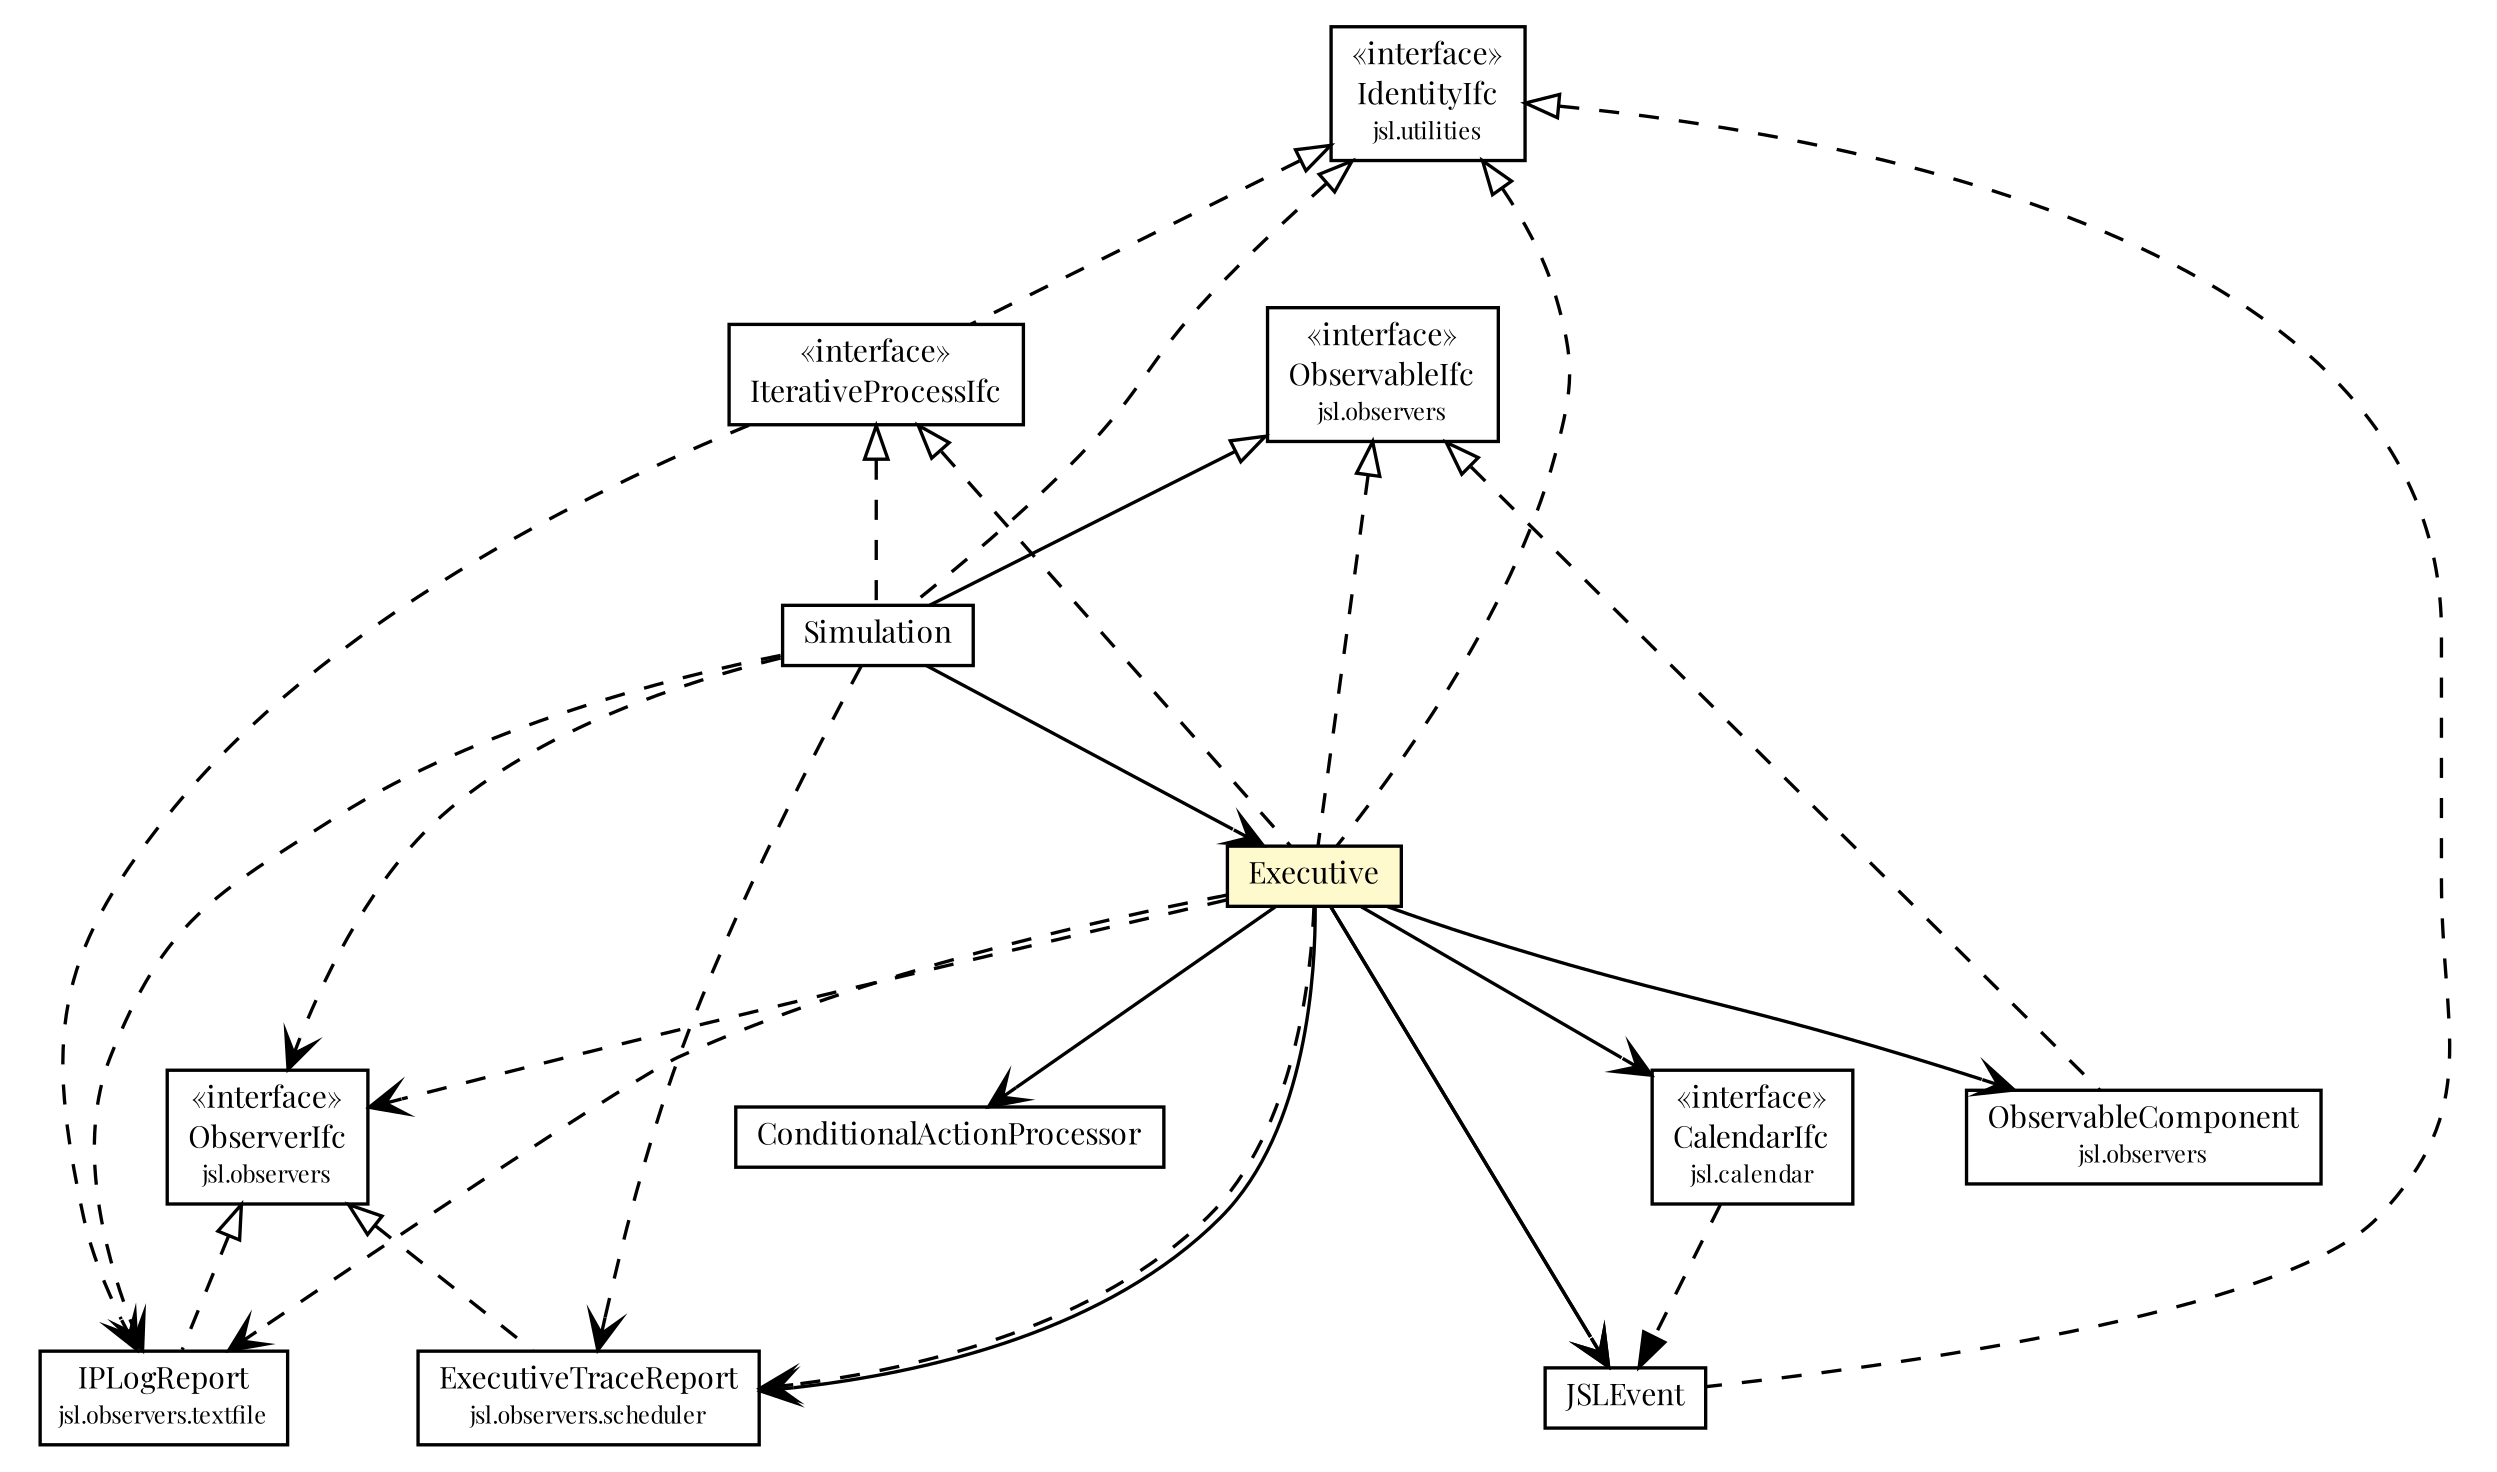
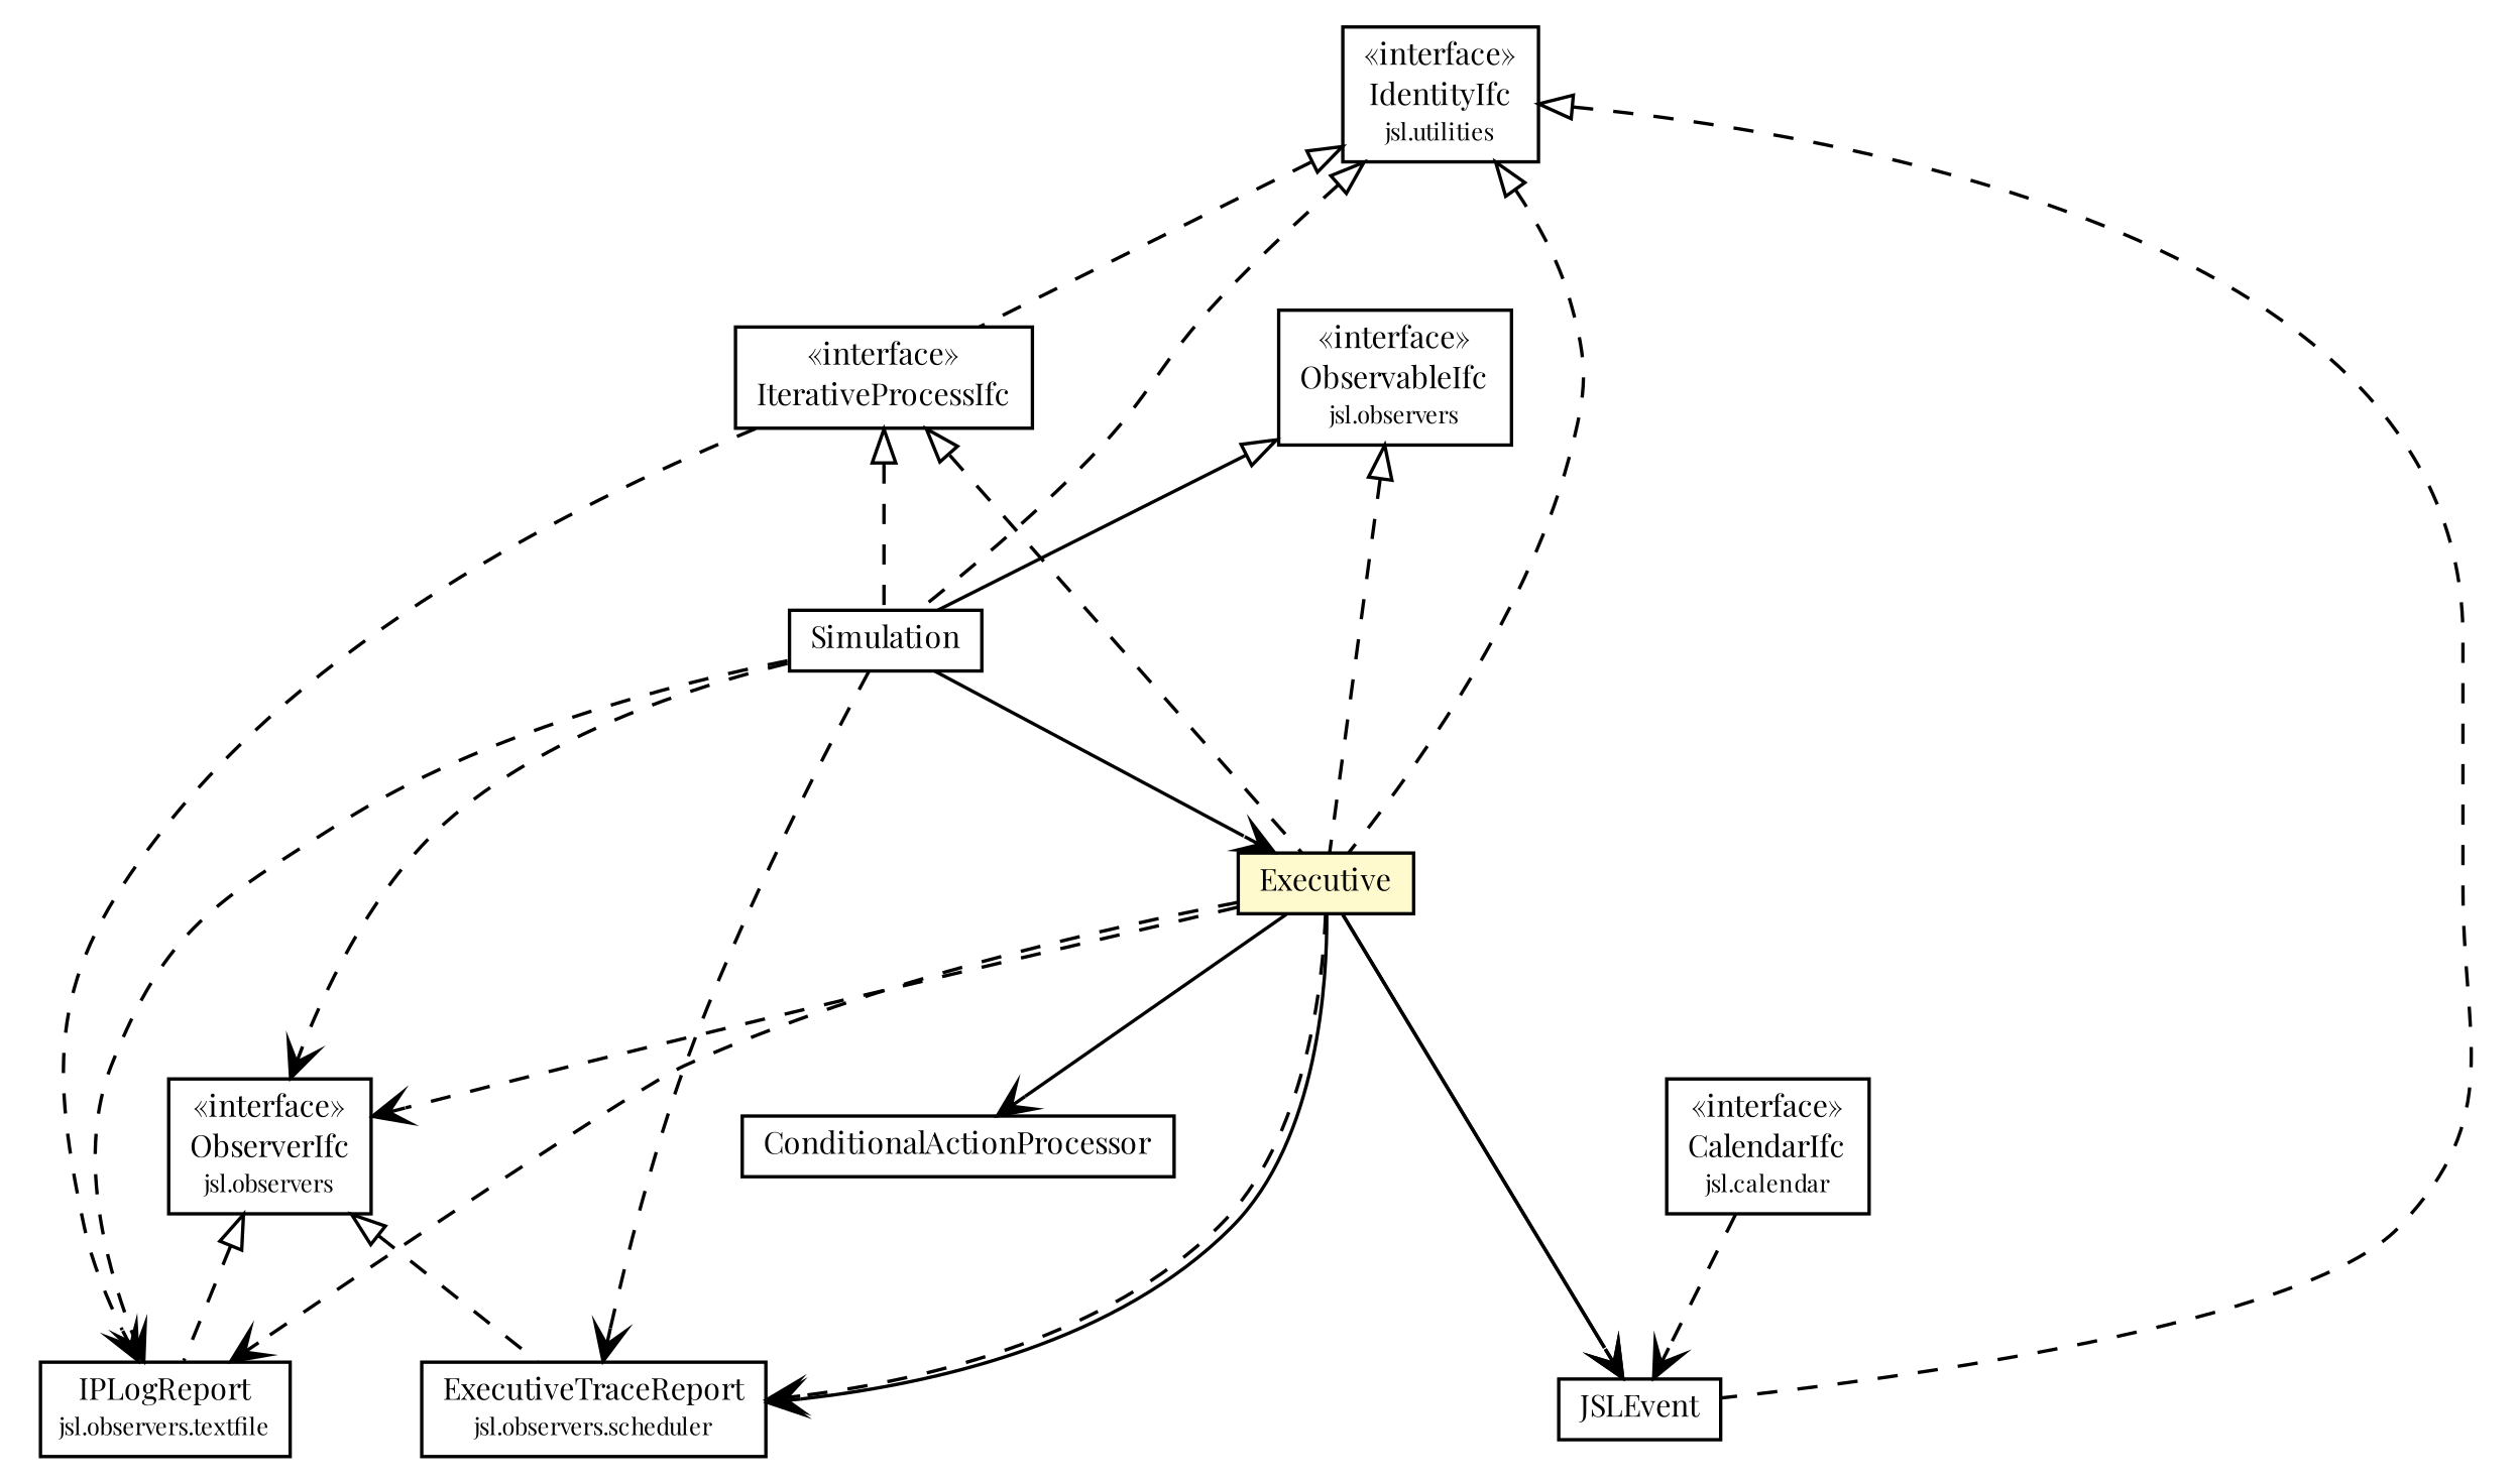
  digraph {
    fontname="Playfair Display"
    nodesep=0.25
    ranksep=0.5
    node [fontcolor=black fontname="Playfair Display" fontsize=9.0 shape=plaintext]
    edge [arrowhead=open color=black fontcolor=black fontname="Playfair Display" fontsize=10.0 headport=p labelfontname=Helvetica labelfontsize=10 style=dashed tailport=p]
    n1 [label=<<table title="jsl.calendar.CalendarIfc" border="0" cellborder="1" cellspacing="0" cellpadding="2" port="p" href="../calendar/CalendarIfc.html"> 		<tr><td><table border="0" cellspacing="0" cellpadding="1"> <tr><td align="center" balign="center"> &#171;interface&#187; </td></tr> <tr><td align="center" balign="center"> CalendarIfc </td></tr> <tr><td align="center" balign="center"><font point-size="7.0"> jsl.calendar </font></td></tr> 		</table></td></tr> 		</table>>]
    n2 [label=<<table title="jsl.modeling.JSLEvent" border="0" cellborder="1" cellspacing="0" cellpadding="2" port="p" href="./JSLEvent.html"> 		<tr><td><table border="0" cellspacing="0" cellpadding="1"> <tr><td align="center" balign="center"> JSLEvent </td></tr> 		</table></td></tr> 		</table>>]
    n3 [label=<<table title="jsl.modeling.Simulation" border="0" cellborder="1" cellspacing="0" cellpadding="2" port="p" href="./Simulation.html"> 		<tr><td><table border="0" cellspacing="0" cellpadding="1"> <tr><td align="center" balign="center"> Simulation </td></tr> 		</table></td></tr> 		</table>>]
    n4 [label=<<table title="jsl.modeling.Executive" border="0" cellborder="1" cellspacing="0" cellpadding="2" port="p" bgcolor="lemonChiffon" href="./Executive.html"> 		<tr><td><table border="0" cellspacing="0" cellpadding="1"> <tr><td align="center" balign="center"> Executive </td></tr> 		</table></td></tr> 		</table>>]
    n5 [label=<<table title="jsl.observers.ObserverIfc" border="0" cellborder="1" cellspacing="0" cellpadding="2" port="p" href="../observers/ObserverIfc.html"> 		<tr><td><table border="0" cellspacing="0" cellpadding="1"> <tr><td align="center" balign="center"> &#171;interface&#187; </td></tr> <tr><td align="center" balign="center"> ObserverIfc </td></tr> <tr><td align="center" balign="center"><font point-size="7.0"> jsl.observers </font></td></tr> 		</table></td></tr> 		</table>>]
    n6 [label=<<table title="jsl.observers.scheduler.ExecutiveTraceReport" border="0" cellborder="1" cellspacing="0" cellpadding="2" port="p" href="../observers/scheduler/ExecutiveTraceReport.html"> 		<tr><td><table border="0" cellspacing="0" cellpadding="1"> <tr><td align="center" balign="center"> ExecutiveTraceReport </td></tr> <tr><td align="center" balign="center"><font point-size="7.0"> jsl.observers.scheduler </font></td></tr> 		</table></td></tr> 		</table>>]
    n7 [label=<<table title="jsl.observers.textfile.IPLogReport" border="0" cellborder="1" cellspacing="0" cellpadding="2" port="p" href="../observers/textfile/IPLogReport.html"> 		<tr><td><table border="0" cellspacing="0" cellpadding="1"> <tr><td align="center" balign="center"> IPLogReport </td></tr> <tr><td align="center" balign="center"><font point-size="7.0"> jsl.observers.textfile </font></td></tr> 		</table></td></tr> 		</table>>]
    n8 [label=<<table title="jsl.modeling.ConditionalActionProcessor" border="0" cellborder="1" cellspacing="0" cellpadding="2" port="p" href="./ConditionalActionProcessor.html"> 		<tr><td><table border="0" cellspacing="0" cellpadding="1"> <tr><td align="center" balign="center"> ConditionalActionProcessor </td></tr> 		</table></td></tr> 		</table>>]
-   n9 [label=<<table title="jsl.observers.ObservableComponent" border="0" cellborder="1" cellspacing="0" cellpadding="2" port="p" href="../observers/ObservableComponent.html"> 		<tr><td><table border="0" cellspacing="0" cellpadding="1"> <tr><td align="center" balign="center"> ObservableComponent </td></tr> <tr><td align="center" balign="center"><font point-size="7.0"> jsl.observers </font></td></tr> 		</table></td></tr> 		</table>>]
    n10 [label=<<table title="jsl.modeling.IterativeProcessIfc" border="0" cellborder="1" cellspacing="0" cellpadding="2" port="p" href="./IterativeProcessIfc.html"> 		<tr><td><table border="0" cellspacing="0" cellpadding="1"> <tr><td align="center" balign="center"> &#171;interface&#187; </td></tr> <tr><td align="center" balign="center"> IterativeProcessIfc </td></tr> 		</table></td></tr> 		</table>>]
    n11 [label=<<table title="jsl.observers.ObservableIfc" border="0" cellborder="1" cellspacing="0" cellpadding="2" port="p" href="../observers/ObservableIfc.html"> 		<tr><td><table border="0" cellspacing="0" cellpadding="1"> <tr><td align="center" balign="center"> &#171;interface&#187; </td></tr> <tr><td align="center" balign="center"> ObservableIfc </td></tr> <tr><td align="center" balign="center"><font point-size="7.0"> jsl.observers </font></td></tr> 		</table></td></tr> 		</table>>]
    n12 [label=<<table title="jsl.utilities.IdentityIfc" border="0" cellborder="1" cellspacing="0" cellpadding="2" port="p" href="../utilities/IdentityIfc.html"> 		<tr><td><table border="0" cellspacing="0" cellpadding="1"> <tr><td align="center" balign="center"> &#171;interface&#187; </td></tr> <tr><td align="center" balign="center"> IdentityIfc </td></tr> <tr><td align="center" balign="center"><font point-size="7.0"> jsl.utilities </font></td></tr> 		</table></td></tr> 		</table>>]
-   n1 -> n2 [arrowhead=normal]
+   n1 -> n2
    n3 -> n4 [style=""]
    n3 -> n5
    n3 -> n6
    n3 -> n7
-   n4 -> n1 [style=""]
    n4 -> n2 [style=""]
    n4 -> n2 [style=""]
    n4 -> n5
    n4 -> n6 [style=""]
    n4 -> n6
    n4 -> n7
    n4 -> n8 [style=""]
-   n4 -> n9 [style=""]
    n5 -> n6 [arrowtail=empty dir=back fontsize=10 arrowhead="" color="" fontcolor=""]
    n5 -> n7 [arrowtail=empty dir=back fontsize=10 arrowhead="" color="" fontcolor=""]
    n10 -> n3 [arrowtail=empty dir=back fontsize=10 arrowhead="" color="" fontcolor=""]
    n10 -> n4 [arrowtail=empty dir=back fontsize=10 arrowhead="" color="" fontcolor=""]
    n10 -> n7
    n11 -> n3 [arrowtail=empty dir=back fontsize=10 style=solid arrowhead="" color="" fontcolor=""]
    n11 -> n4 [arrowtail=empty dir=back fontsize=10 arrowhead="" color="" fontcolor=""]
-   n11 -> n9 [arrowtail=empty dir=back fontsize=10 arrowhead="" color="" fontcolor=""]
    n12 -> n2 [arrowtail=empty dir=back fontsize=10 arrowhead="" color="" fontcolor=""]
    n12 -> n3 [arrowtail=empty dir=back fontsize=10 arrowhead="" color="" fontcolor=""]
    n12 -> n4 [arrowtail=empty dir=back fontsize=10 arrowhead="" color="" fontcolor=""]
    n12 -> n10 [arrowtail=empty dir=back fontsize=10 arrowhead="" color="" fontcolor=""]
  }
